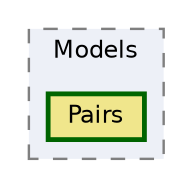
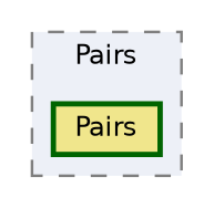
  digraph {
    compound=true
    n1 [color=darkgreen fillcolor=khaki fontname=Helvetica fontsize=10 height=0.2 label=Pairs shape=box style="filled,bold" width=0.4]
    subgraph cluster_1 {
      bgcolor="#edf0f7"
      fontname=Helvetica
      fontsize=10
-     label=Models
+     label=Pairs
      pencolor=grey50
      style="filled,dashed"
      n1
    }
  }
